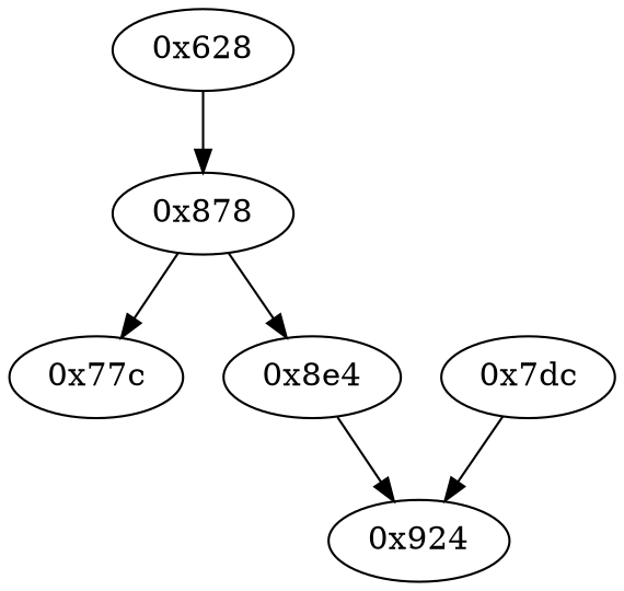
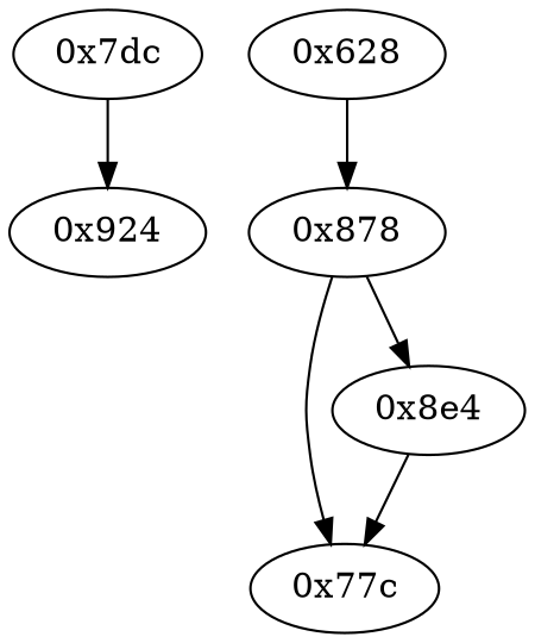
  strict digraph {
    "edge"="{}"
    file="/Users/mark/Documents/deobfus-2019-ccs/ALL-CFG/simple-hash-functions/pjwhash/1576_recovered.dot"
    "graph"="{u'file': u'/Users/mark/Documents/deobfus-2019-ccs/ALL-CFG/simple-hash-functions/pjwhash/1576_recovered.dot'}"
    "node"="{u'opcode': u''}"
    "0x924" [opcode="[u'ldr', u'ldr', u'ldr', u'mov', u'rsb', u'add', u'rsb', u'b']"]
    "0x878" [opcode="[u'ldr', u'str', u'str', u'str', u'ldr', u'ldr', u'sub', u'sub', u'add', u'mul', u'mov', u'mvn', u'ldr', u'orr', u'cmn', u'mov', u'ldr', u'cmp', u'mov', u'mov', u'mov', u'cmn', u'mov', u'mov', u'teq', u'mov', u'b']"]
    "0x77c" [opcode="[u'ldr', u'ldr', u'ldr', u'add', u'sub', u'sub', u'mul', u'mov', u'mvn', u'ldr', u'orr', u'cmn', u'mov', u'ldr', u'cmp', u'mov', u'mov', u'mov', u'cmn', u'mov', u'mov', u'teq', u'mov', u'b']"]
    "0x8e4" [opcode="[u'ldr', u'ldr', u'ldrb', u'add', u'mvn', u'str', u'ldr', u'eor', u'and', u'str', u'ldr', u'ldr', u'ldr', u'cmp', u'mov', u'b']"]
    "0x628" [opcode="[u'push', u'add', u'sub', u'str', u'mov', u'mvn', u'mov', u'ldr', u'ldr', u'ldr', u'ldr', u'ldr', u'ldr', u'str', u'b']"]
    "0x7dc" [opcode="[u'ldr', u'ldr', u'eor', u'and', u'bic', u'mvn', u'and', u'mov', u'orr', u'b']"]
    "0x878" -> "0x77c"
    "0x878" -> "0x8e4"
-   "0x8e4" -> "0x924"
+   "0x8e4" -> "0x77c"
    "0x628" -> "0x878"
    "0x7dc" -> "0x924"
  }
